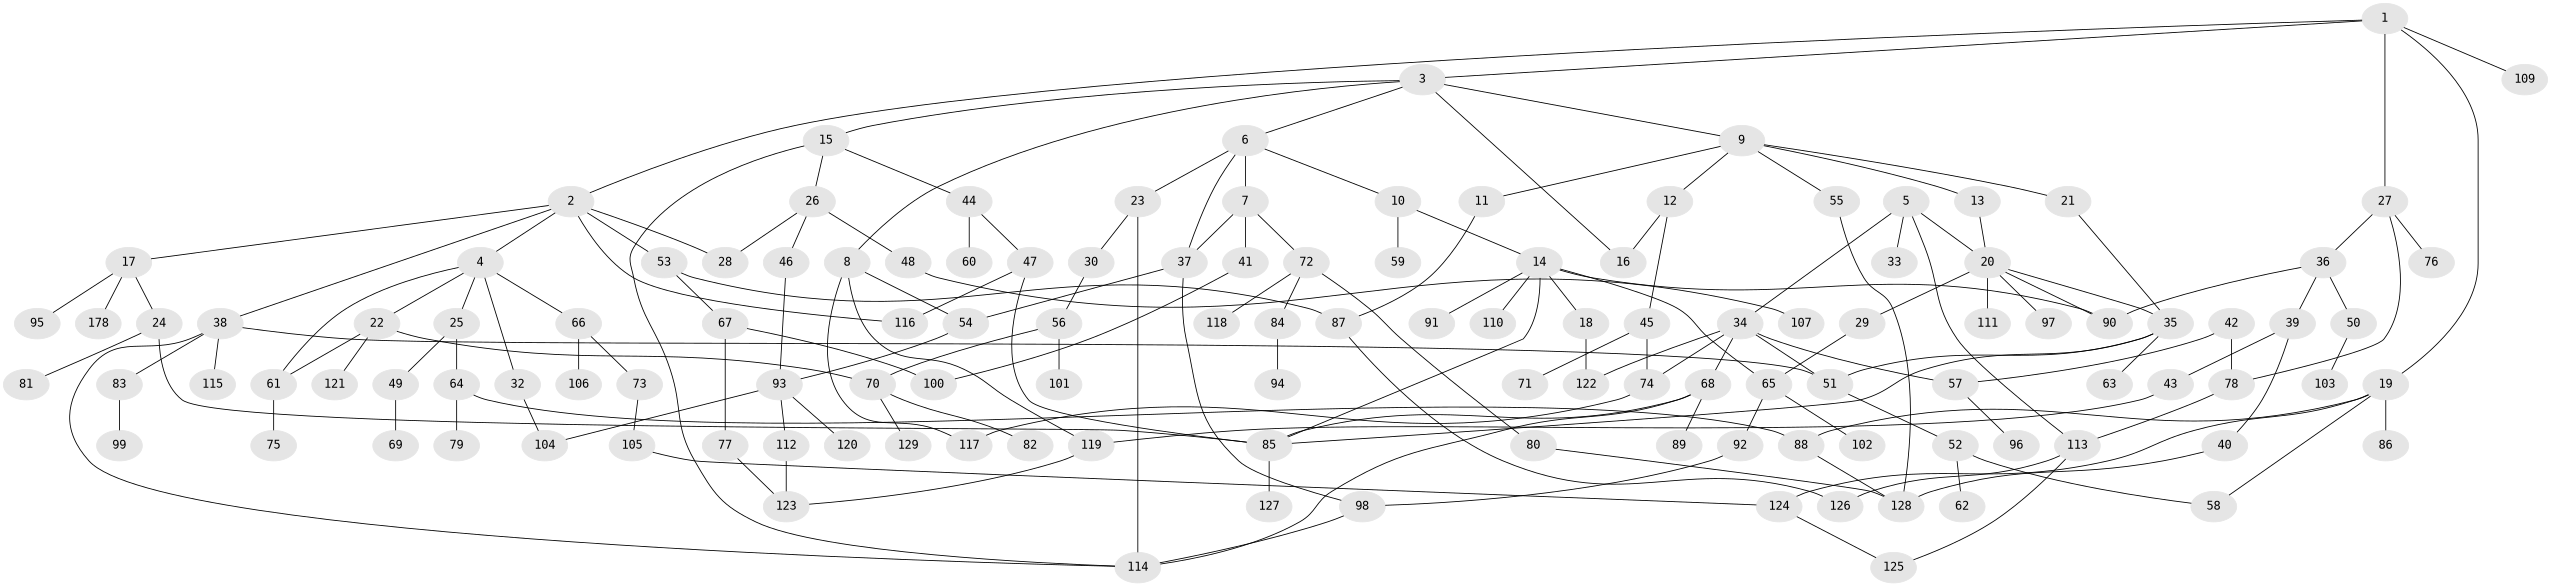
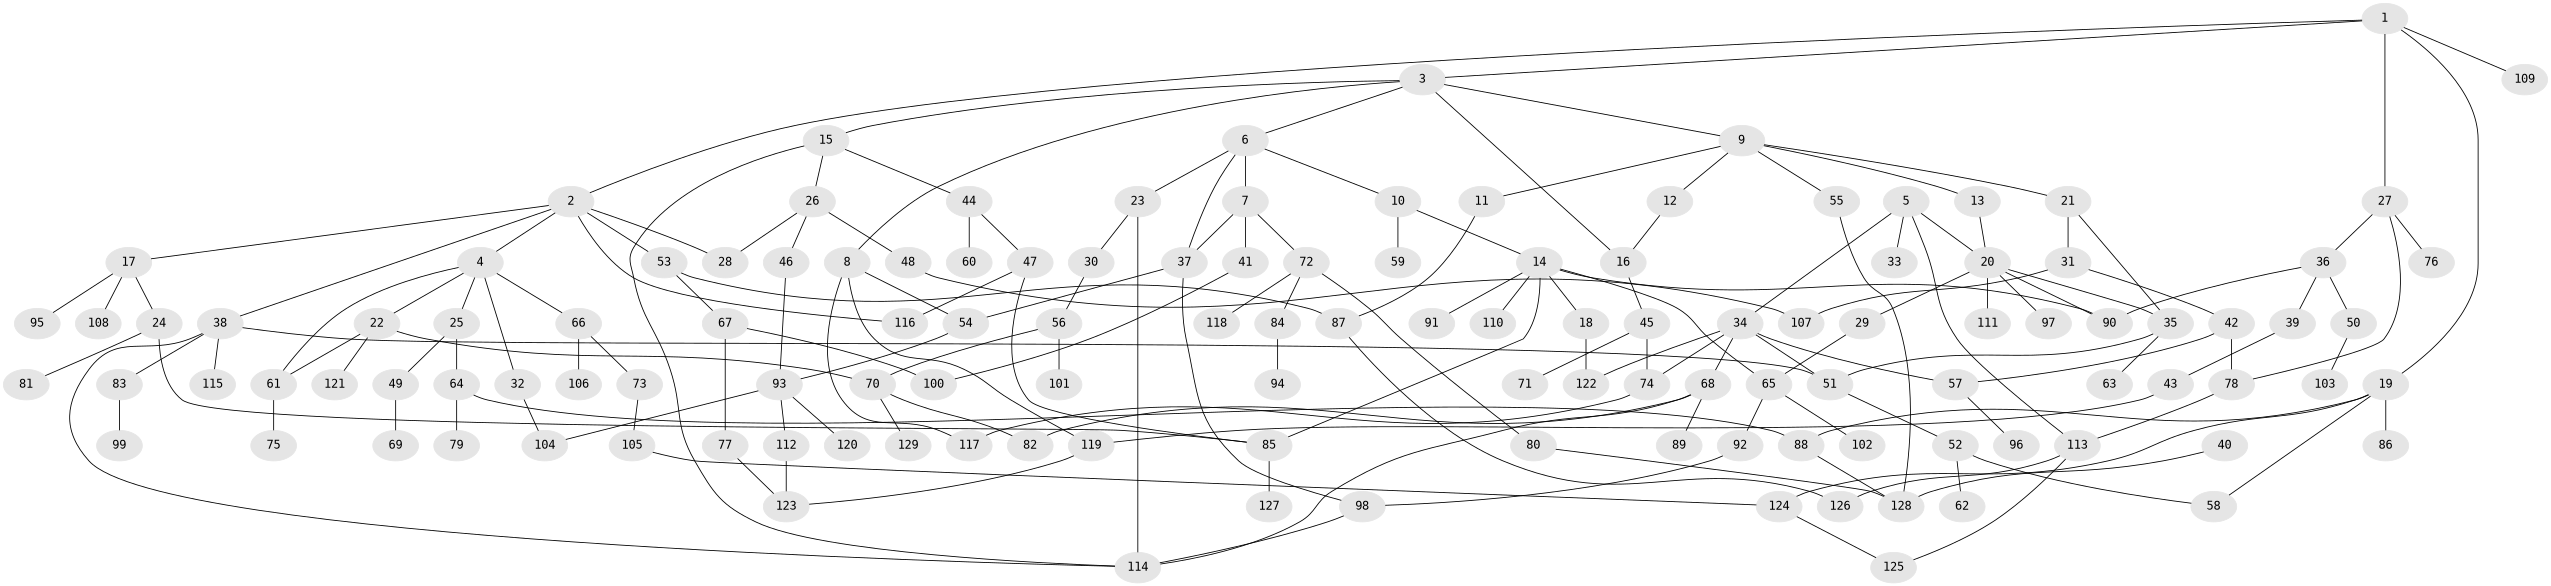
  graph {
    fontname="DejaVu Sans Mono"
    node [color=gray90 fontname="DejaVu Sans Mono" style=filled]
    edge [fontname="DejaVu Sans Mono"]
    1
    2
    3
    19
    27
    109
    4
    17
    28
    38
    53
    116
    6
    8
    9
    15
    16
    58
    86
    88
    124
    36
    76
    78
    22
    25
    32
    66
    61
    24
    95
-   108 [label=178]
+   108
    114
    51
    83
    115
    87
    67
    7
    10
    23
    37
    54
    117
    119
    11
    12
    13
    21
    55
    26
    44
    5
    20
    33
    34
    113
    70
    121
    49
    64
    104
    73
    106
    90
    29
    35
    97
    111
    122
    57
    68
    74
    126
    125
    41
    72
    14
    59
    30
    98
    100
    80
    84
    118
    93
    123
    45
+   31
    128
    18
    65
    85
    91
    110
    71
    92
    102
    127
    46
    48
    47
    60
    81
    63
    42
    107
    75
    82
    129
    56
    69
    79
    39
    50
    101
    52
    96
    89
    40
    43
    103
    99
    112
    120
    62
    77
    105
    94
    1 -- 2
    1 -- 3
    1 -- 19
    1 -- 27
    1 -- 109
    2 -- 4
    2 -- 17
    2 -- 28
    2 -- 38
    2 -- 53
    2 -- 116
    3 -- 6
    3 -- 8
    3 -- 9
    3 -- 15
    3 -- 16
    19 -- 58
    19 -- 86
    19 -- 88
    19 -- 124
    27 -- 36
    27 -- 76
    27 -- 78
    4 -- 22
    4 -- 25
    4 -- 32
    4 -- 66
    4 -- 61
    17 -- 24
    17 -- 95
    17 -- 108
    38 -- 114
    38 -- 51
    38 -- 83
    38 -- 115
    53 -- 87
    53 -- 67
    6 -- 7
    6 -- 10
    6 -- 23
    6 -- 37
    8 -- 54
    8 -- 117
    8 -- 119
    9 -- 11
    9 -- 12
    9 -- 13
    9 -- 21
    9 -- 55
    15 -- 114
    15 -- 26
    15 -- 44
    88 -- 128
    124 -- 125
    36 -- 90
    36 -- 39
    36 -- 50
    78 -- 113
    22 -- 61
    22 -- 70
    22 -- 121
    25 -- 49
    25 -- 64
    32 -- 104
    66 -- 73
    66 -- 106
    61 -- 75
    24 -- 85
    24 -- 81
    51 -- 52
    83 -- 99
    87 -- 126
    67 -- 100
    67 -- 77
    7 -- 37
    7 -- 41
    7 -- 72
    10 -- 14
    10 -- 59
    23 -- 114
    23 -- 30
    37 -- 54
    37 -- 98
    54 -- 93
    119 -- 123
    11 -- 87
    12 -- 16
-   12 -- 45
+   16 -- 45
    13 -- 20
    21 -- 35
+   21 -- 31
    55 -- 128
    26 -- 28
    26 -- 46
    26 -- 48
    44 -- 47
    44 -- 60
    5 -- 20
    5 -- 33
    5 -- 34
    5 -- 113
    20 -- 90
    20 -- 29
    20 -- 35
    20 -- 97
    20 -- 111
    34 -- 51
    34 -- 122
    34 -- 57
    34 -- 68
    34 -- 74
    113 -- 126
    113 -- 125
    70 -- 82
    70 -- 129
    49 -- 69
    64 -- 88
    64 -- 79
    73 -- 105
    29 -- 65
    35 -- 51
-   35 -- 85
    35 -- 63
    57 -- 96
    68 -- 114
-   68 -- 85
+   68 -- 82
    68 -- 89
    74 -- 117
    41 -- 100
    72 -- 80
    72 -- 84
    72 -- 118
    14 -- 90
    14 -- 18
    14 -- 65
    14 -- 85
    14 -- 91
    14 -- 110
    30 -- 56
    98 -- 114
    80 -- 128
    84 -- 94
    93 -- 104
    93 -- 112
    93 -- 120
    45 -- 74
    45 -- 71
+   31 -- 42
+   31 -- 107
    18 -- 122
    65 -- 92
    65 -- 102
    85 -- 127
    92 -- 98
    46 -- 93
    48 -- 107
    47 -- 116
    47 -- 85
    42 -- 78
    42 -- 57
    56 -- 70
    56 -- 101
-   39 -- 40
    39 -- 43
    50 -- 103
    52 -- 58
    52 -- 62
    40 -- 128
    43 -- 119
    112 -- 123
    77 -- 123
    105 -- 124
  }
